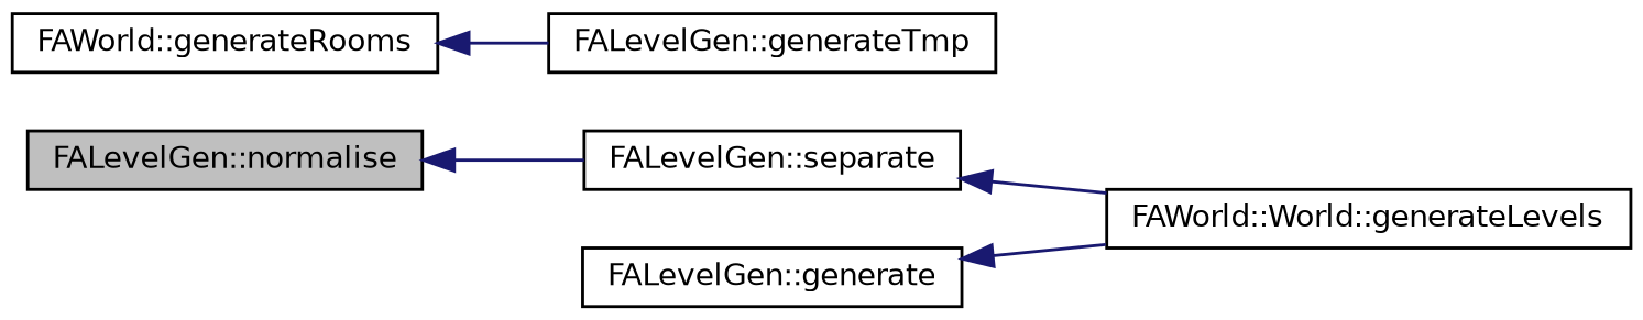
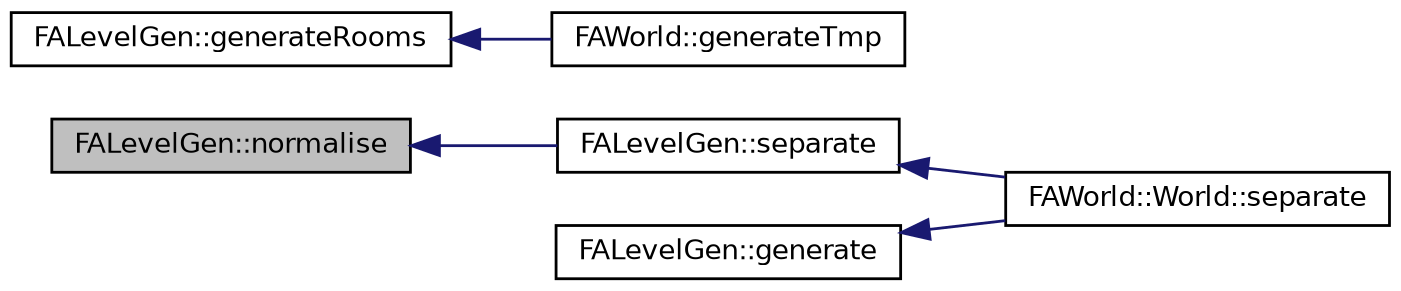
  digraph {
    rankdir=LR
    node [color=black fillcolor=white fontname=Helvetica fontsize=10 shape=record style=filled]
    edge [color=midnightblue dir=back fontname=Helvetica fontsize=10 labelfontname=Helvetica labelfontsize=10 style=solid]
    n1 [fillcolor=grey75 fontcolor=black height=0.2 label="FALevelGen::normalise" width=0.4]
    n2 [height=0.2 label="FALevelGen::separate" width=0.4]
-   n3 [height=0.2 label="FAWorld::World::generateLevels" width=0.4]
-   n4 [height=0.2 label="FAWorld::generateRooms" width=0.4]
-   n5 [height=0.2 label="FALevelGen::generateTmp" width=0.4]
+   n3 [height=0.2 label="FAWorld::World::separate" width=0.4]
+   n4 [height=0.2 label="FALevelGen::generateRooms" width=0.4]
+   n5 [height=0.2 label="FAWorld::generateTmp" width=0.4]
    n6 [height=0.2 label="FALevelGen::generate" width=0.4]
    n1 -> n2
    n2 -> n3
    n4 -> n5
    n6 -> n3
  }
